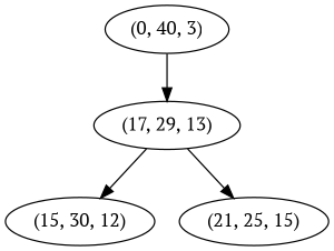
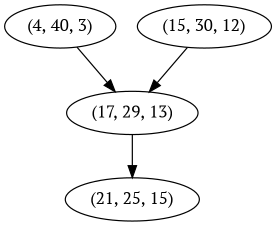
  digraph {
    fontname="PT Serif"
    node [fontname="PT Serif"]
    edge [fontname="PT Serif"]
-   "(4, 40, 3)" [label="(0, 40, 3)"]
+   "(4, 40, 3)"
    "(17, 29, 13)"
    "(15, 30, 12)"
    "(21, 25, 15)"
    "(4, 40, 3)" -> "(17, 29, 13)"
    "(17, 29, 13)" -> "(21, 25, 15)"
-   "(17, 29, 13)" -> "(15, 30, 12)"
+   "(15, 30, 12)" -> "(17, 29, 13)"
  }
